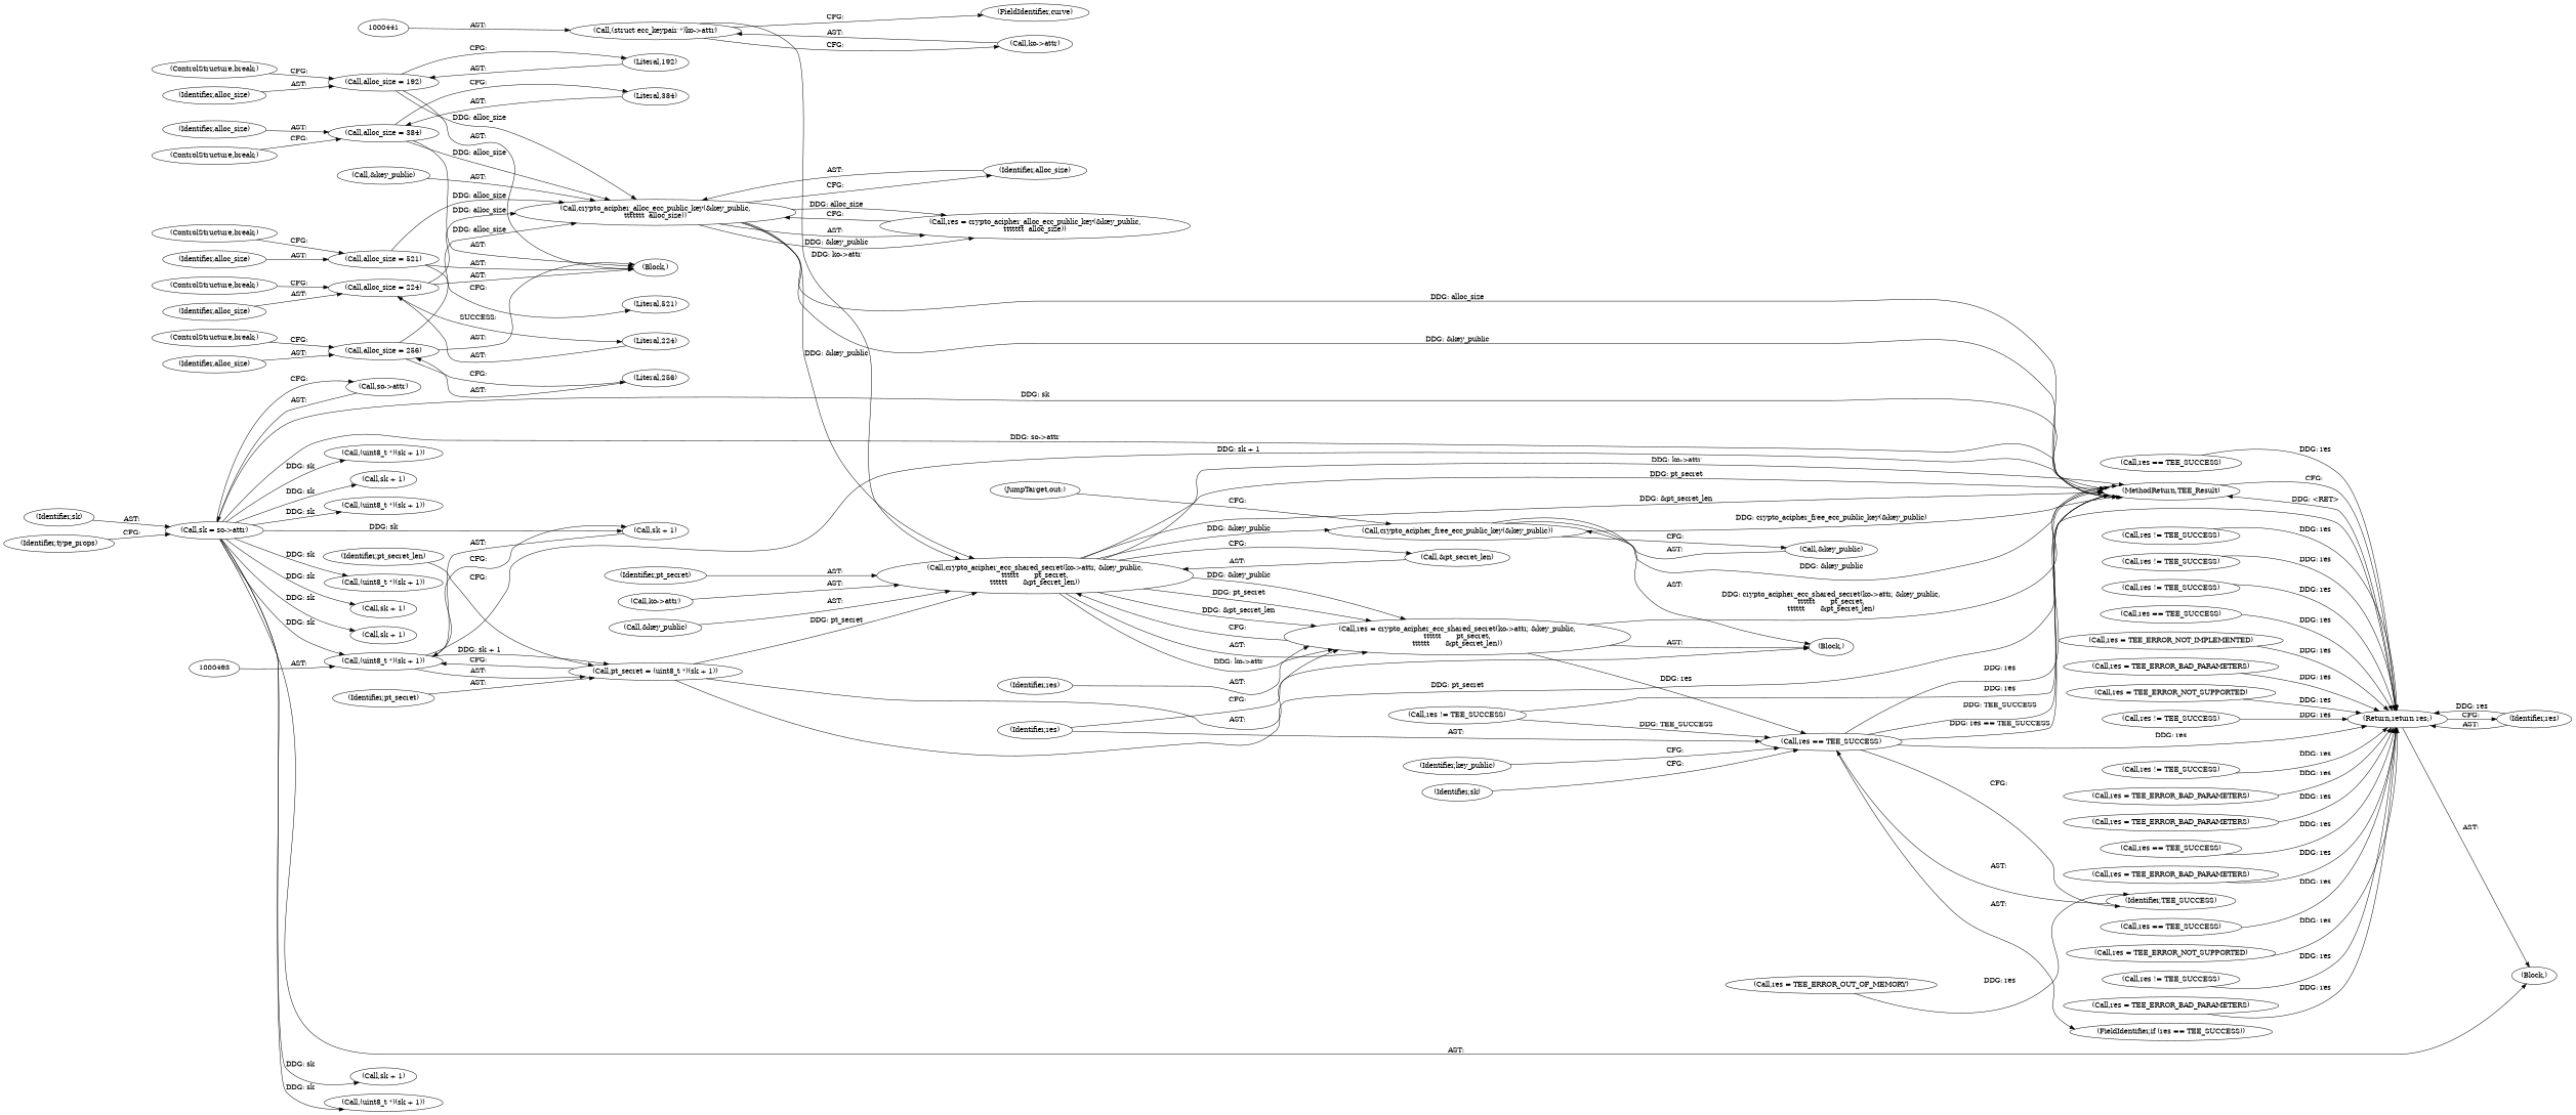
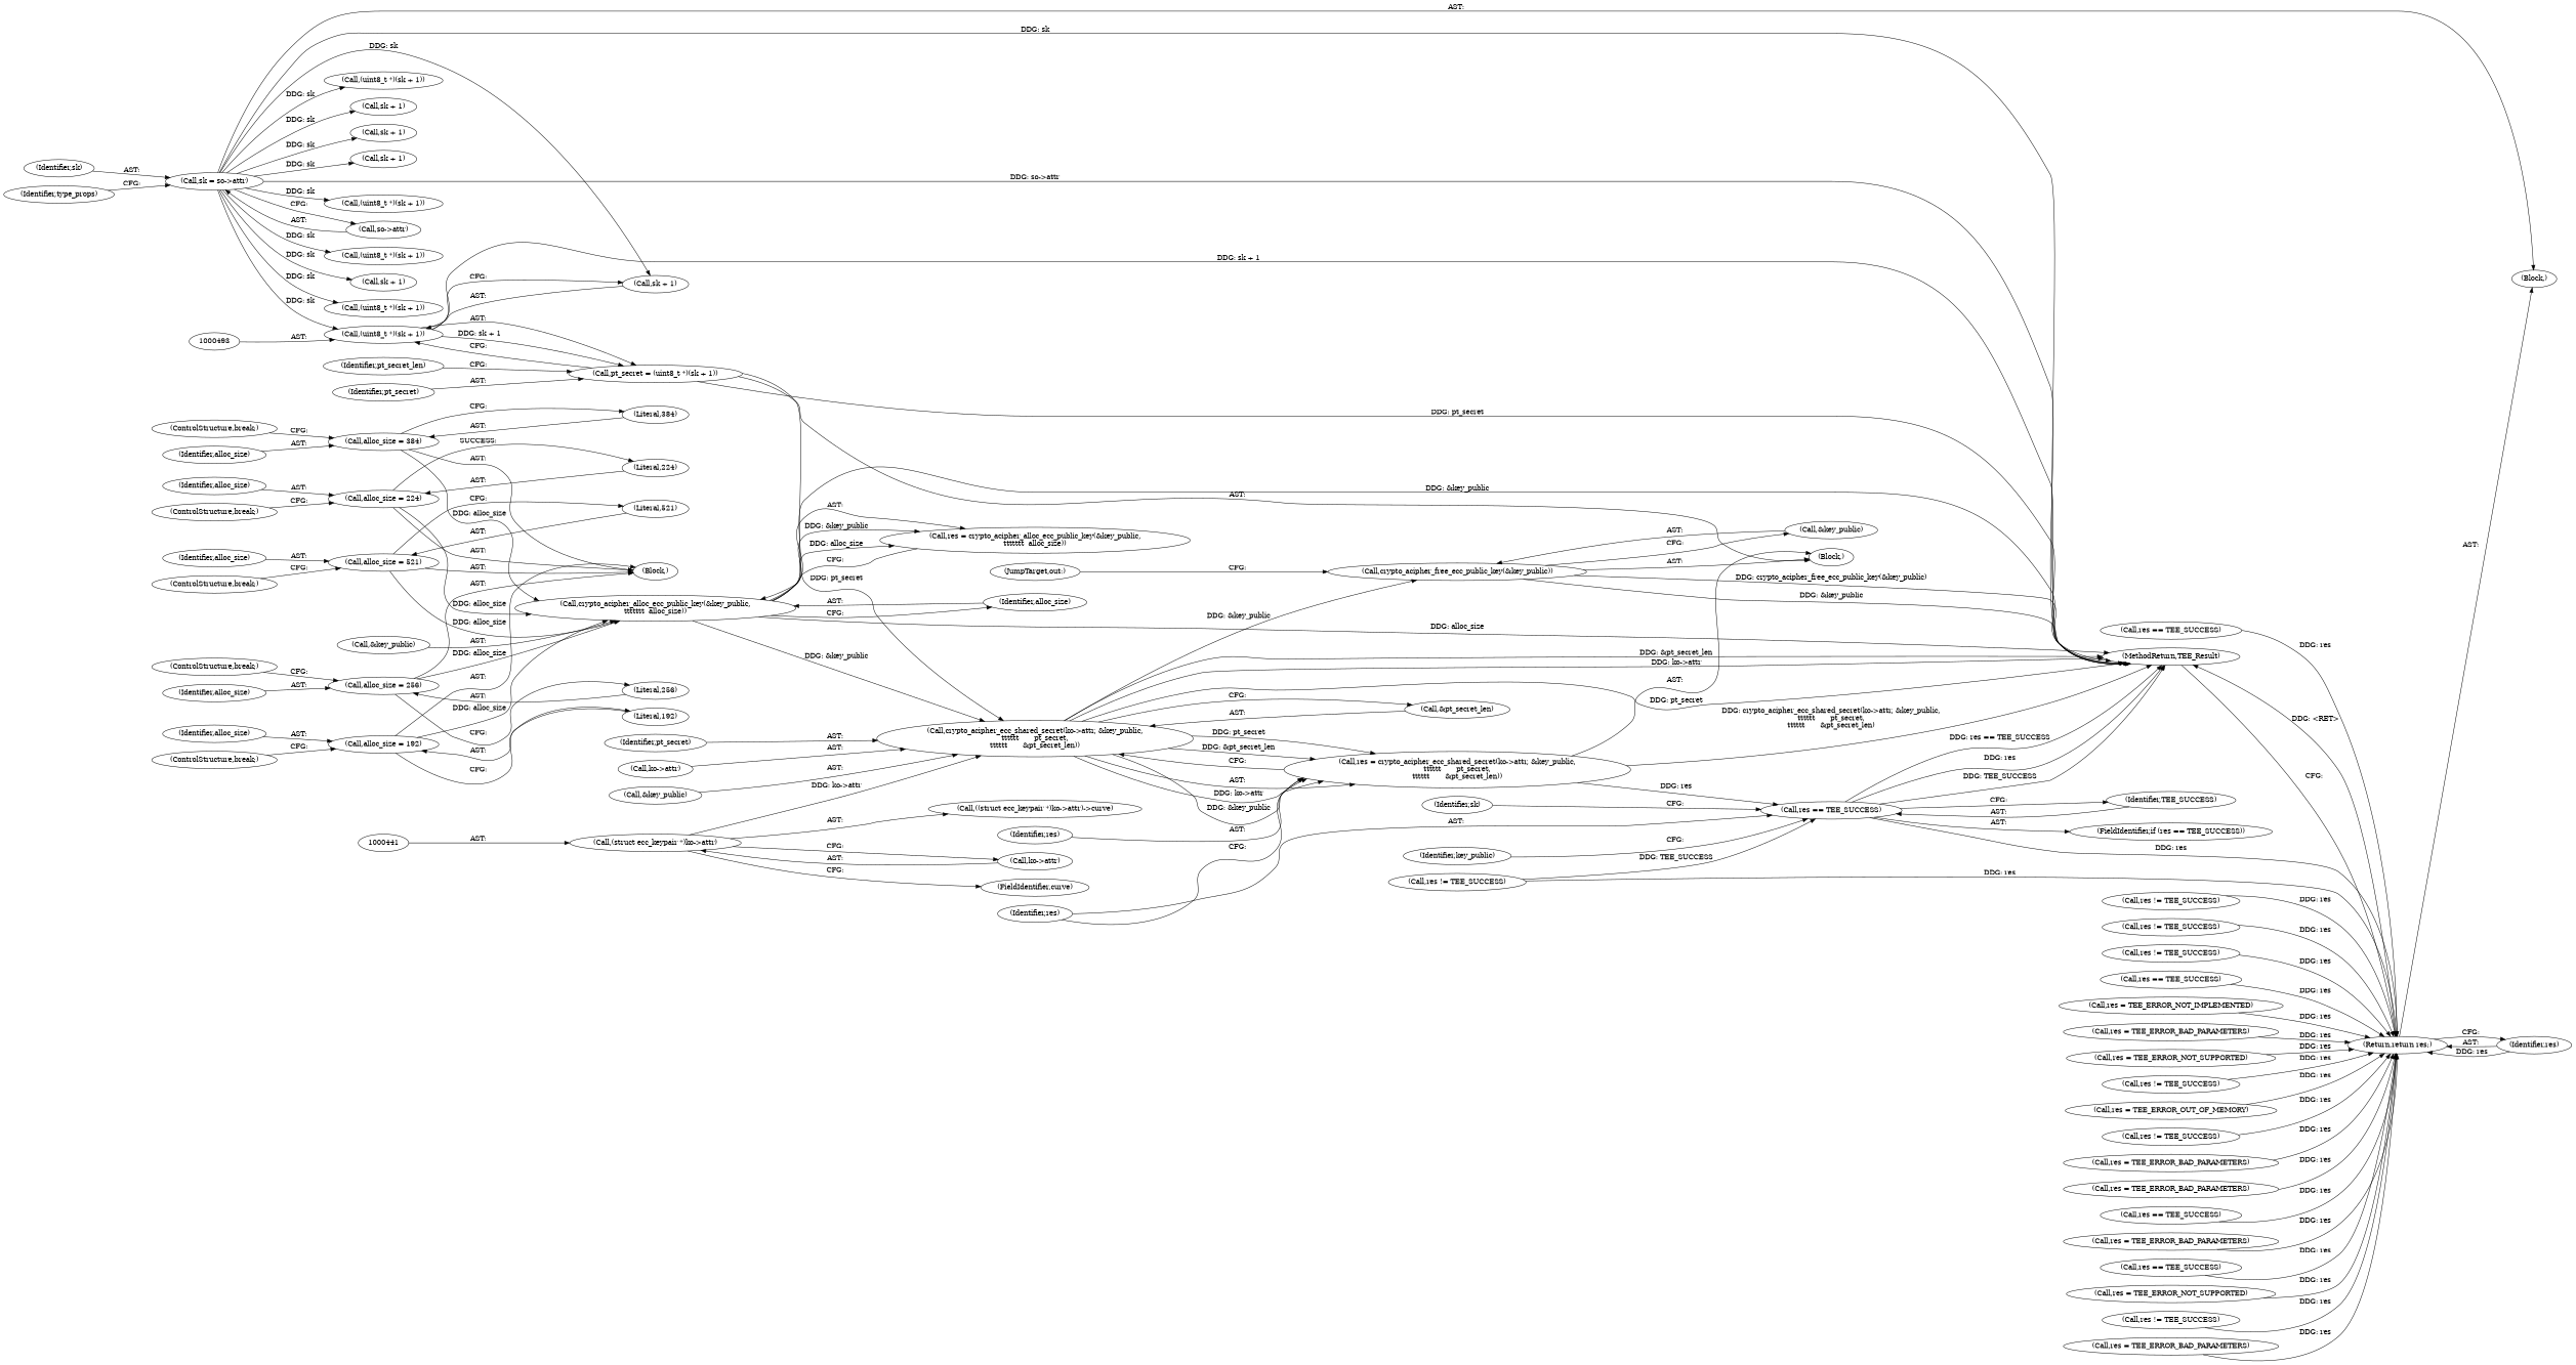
  digraph {
    rankdir=LR
    n1 [label="(Call,crypto_acipher_ecc_shared_secret(ko->attr, &key_public,\n\t\t\t\t\t\t       pt_secret,\n\t\t\t\t\t\t       &pt_secret_len))"]
    n2 [label="(Call,res = crypto_acipher_ecc_shared_secret(ko->attr, &key_public,\n\t\t\t\t\t\t       pt_secret,\n\t\t\t\t\t\t       &pt_secret_len))"]
    n3 [label="(Call,crypto_acipher_free_ecc_public_key(&key_public))"]
    n4 [label="(MethodReturn,TEE_Result)"]
    n5 [label="(Call,&pt_secret_len)"]
    n6 [label="(Block,)"]
    n7 [label="(Call,res == TEE_SUCCESS)"]
    n8 [label="(Call,&key_public)"]
    n9 [label="(Return,return res;)"]
    n10 [label="(Call,(struct ecc_keypair *)ko->attr)"]
+   n11 [label="(Call,((struct ecc_keypair *)ko->attr)->curve)"]
    n12 [label="(Call,ko->attr)"]
    n13 [label="(FieldIdentifier,curve)"]
    n14 [label="(Call,crypto_acipher_alloc_ecc_public_key(&key_public,\n\t\t\t\t\t\t\t  alloc_size))"]
    n15 [label="(Call,res = crypto_acipher_alloc_ecc_public_key(&key_public,\n\t\t\t\t\t\t\t  alloc_size))"]
    n16 [label="(Identifier,alloc_size)"]
    n17 [label="(Call,alloc_size = 192)"]
    n18 [label="(Block,)"]
    n19 [label="(Literal,192)"]
    n20 [label="(Call,alloc_size = 384)"]
    n21 [label="(Literal,384)"]
    n22 [label="(Call,alloc_size = 224)"]
    n23 [label="(Literal,224)"]
    n24 [label="(Call,alloc_size = 521)"]
    n25 [label="(Literal,521)"]
    n26 [label="(Call,alloc_size = 256)"]
    n27 [label="(Literal,256)"]
    n28 [label="(Call,pt_secret = (uint8_t *)(sk + 1))"]
    n29 [label="(Call,(uint8_t *)(sk + 1))"]
    n30 [label="(Call,sk + 1)"]
    n31 [label="(Call,sk = so->attr)"]
    n32 [label="(Block,)"]
    n33 [label="(Call,(uint8_t *)(sk + 1))"]
    n34 [label="(Call,sk + 1)"]
    n35 [label="(Call,sk + 1)"]
    n36 [label="(Call,sk + 1)"]
    n37 [label="(Call,(uint8_t *)(sk + 1))"]
    n38 [label="(Call,so->attr)"]
    n39 [label="(Call,(uint8_t *)(sk + 1))"]
    n40 [label="(Call,sk + 1)"]
    n41 [label="(Call,(uint8_t *)(sk + 1))"]
    n42 [label="(Identifier,TEE_SUCCESS)"]
    n43 [label="(FieldIdentifier,if (res == TEE_SUCCESS))"]
    n44 [label="(Identifier,res)"]
    n45 [label="(Identifier,pt_secret_len)"]
    n46 [label="(Call,&key_public)"]
    n47 [label="(Identifier,sk)"]
    n48 [label="(Identifier,alloc_size)"]
    n49 [label="(Call,res != TEE_SUCCESS)"]
    n50 [label="(Call,&key_public)"]
    n51 [label="(Identifier,type_props)"]
    n52 [label="(Identifier,pt_secret)"]
    n53 [label="(Call,res != TEE_SUCCESS)"]
    n54 [label="(Identifier,alloc_size)"]
    n55 [label="(ControlStructure,break;)"]
    n56 [label="(Identifier,pt_secret)"]
    n57 [label="(Identifier,res)"]
    n58 [label="(Call,res != TEE_SUCCESS)"]
    n59 [label="(Call,res == TEE_SUCCESS)"]
    n60 [label="(ControlStructure,break;)"]
    n61 [label="(Call,res = TEE_ERROR_NOT_IMPLEMENTED)"]
    n62 [label="(Call,res = TEE_ERROR_BAD_PARAMETERS)"]
    n63 [label="(JumpTarget,out:)"]
    n64 [label="(Identifier,alloc_size)"]
    n65 [label="(Call,res = TEE_ERROR_NOT_SUPPORTED)"]
    n66 [label="(ControlStructure,break;)"]
    n67 [label="(ControlStructure,break;)"]
    n68 [label="(Call,res != TEE_SUCCESS)"]
    n69 [label="(Call,res = TEE_ERROR_OUT_OF_MEMORY)"]
    n70 [label="(Call,res != TEE_SUCCESS)"]
    n71 [label="(Identifier,key_public)"]
    n72 [label="(Identifier,alloc_size)"]
    n73 [label="(Call,ko->attr)"]
    n74 [label="(Identifier,sk)"]
    n75 [label="(Call,res = TEE_ERROR_BAD_PARAMETERS)"]
    n76 [label="(Call,res = TEE_ERROR_BAD_PARAMETERS)"]
    n77 [label="(Call,res == TEE_SUCCESS)"]
    n78 [label="(Identifier,res)"]
    n79 [label="(Call,res = TEE_ERROR_BAD_PARAMETERS)"]
    n80 [label="(Call,res == TEE_SUCCESS)"]
    n81 [label="(Call,res = TEE_ERROR_NOT_SUPPORTED)"]
    n82 [label="(Call,res != TEE_SUCCESS)"]
    n83 [label="(Call,res != TEE_SUCCESS)"]
    n84 [label="(Identifier,alloc_size)"]
    n85 [label="(ControlStructure,break;)"]
    n86 [label="(Call,res = TEE_ERROR_BAD_PARAMETERS)"]
    n87 [label="(Call,res == TEE_SUCCESS)"]
    1000441
    1000493
    n1 -> n2 [label="AST: "]
    n1 -> n2 [label="DDG: ko->attr"]
    n1 -> n2 [label="DDG: &key_public"]
    n1 -> n2 [label="DDG: pt_secret"]
    n1 -> n2 [label="DDG: &pt_secret_len"]
    n1 -> n3 [label="DDG: &key_public"]
    n1 -> n4 [label="DDG: &pt_secret_len"]
    n1 -> n4 [label="DDG: ko->attr"]
    n1 -> n4 [label="DDG: pt_secret"]
    n1 -> n5 [label="CFG: "]
    n2 -> n1 [label="CFG: "]
    n2 -> n4 [label="DDG: crypto_acipher_ecc_shared_secret(ko->attr, &key_public,\n\t\t\t\t\t\t       pt_secret,\n\t\t\t\t\t\t       &pt_secret_len)"]
    n2 -> n6 [label="AST: "]
    n2 -> n7 [label="DDG: res"]
    n3 -> n4 [label="DDG: crypto_acipher_free_ecc_public_key(&key_public)"]
    n3 -> n4 [label="DDG: &key_public"]
    n3 -> n6 [label="AST: "]
    n3 -> n8 [label="CFG: "]
    n4 -> n9 [label="CFG: "]
    n5 -> n1 [label="AST: "]
    n7 -> n4 [label="DDG: res == TEE_SUCCESS"]
    n7 -> n4 [label="DDG: res"]
    n7 -> n4 [label="DDG: TEE_SUCCESS"]
    n7 -> n9 [label="DDG: res"]
    n7 -> n42 [label="CFG: "]
    n7 -> n43 [label="AST: "]
    n8 -> n3 [label="AST: "]
    n9 -> n4 [label="DDG: <RET>"]
    n9 -> n32 [label="AST: "]
    n9 -> n44 [label="CFG: "]
    n10 -> n1 [label="DDG: ko->attr"]
+   n10 -> n11 [label="AST: "]
    n10 -> n12 [label="CFG: "]
    n10 -> n13 [label="CFG: "]
    n12 -> n10 [label="AST: "]
    n14 -> n1 [label="DDG: &key_public"]
    n14 -> n4 [label="DDG: &key_public"]
    n14 -> n4 [label="DDG: alloc_size"]
    n14 -> n15 [label="AST: "]
    n14 -> n15 [label="DDG: &key_public"]
    n14 -> n15 [label="DDG: alloc_size"]
    n14 -> n16 [label="CFG: "]
    n15 -> n14 [label="CFG: "]
    n16 -> n14 [label="AST: "]
    n17 -> n14 [label="DDG: alloc_size"]
    n17 -> n18 [label="AST: "]
    n17 -> n19 [label="CFG: "]
    n19 -> n17 [label="AST: "]
    n20 -> n14 [label="DDG: alloc_size"]
    n20 -> n18 [label="AST: "]
    n20 -> n21 [label="CFG: "]
    n21 -> n20 [label="AST: "]
    n22 -> n14 [label="DDG: alloc_size"]
    n22 -> n18 [label="AST: "]
    n22 -> n23 [label="SUCCESS: "]
    n23 -> n22 [label="AST: "]
    n24 -> n14 [label="DDG: alloc_size"]
    n24 -> n18 [label="AST: "]
    n24 -> n25 [label="CFG: "]
+   n25 -> n24 [label="AST: "]
    n26 -> n14 [label="DDG: alloc_size"]
    n26 -> n18 [label="AST: "]
    n26 -> n27 [label="CFG: "]
    n27 -> n26 [label="AST: "]
    n28 -> n1 [label="DDG: pt_secret"]
    n28 -> n4 [label="DDG: pt_secret"]
    n28 -> n6 [label="AST: "]
    n28 -> n29 [label="CFG: "]
    n29 -> n4 [label="DDG: sk + 1"]
    n29 -> n28 [label="AST: "]
    n29 -> n28 [label="DDG: sk + 1"]
    n29 -> n30 [label="CFG: "]
    n30 -> n29 [label="AST: "]
    n31 -> n4 [label="DDG: sk"]
    n31 -> n4 [label="DDG: so->attr"]
    n31 -> n29 [label="DDG: sk"]
    n31 -> n30 [label="DDG: sk"]
    n31 -> n32 [label="AST: "]
    n31 -> n33 [label="DDG: sk"]
    n31 -> n34 [label="DDG: sk"]
    n31 -> n35 [label="DDG: sk"]
    n31 -> n36 [label="DDG: sk"]
    n31 -> n37 [label="DDG: sk"]
    n31 -> n38 [label="CFG: "]
    n31 -> n39 [label="DDG: sk"]
    n31 -> n40 [label="DDG: sk"]
    n31 -> n41 [label="DDG: sk"]
    n38 -> n31 [label="AST: "]
    n42 -> n7 [label="AST: "]
    n44 -> n9 [label="AST: "]
    n44 -> n9 [label="DDG: res"]
    n45 -> n28 [label="CFG: "]
    n46 -> n14 [label="AST: "]
    n47 -> n31 [label="AST: "]
    n48 -> n24 [label="AST: "]
    n49 -> n9 [label="DDG: res"]
    n50 -> n1 [label="AST: "]
    n51 -> n31 [label="CFG: "]
    n52 -> n28 [label="AST: "]
    n53 -> n9 [label="DDG: res"]
    n54 -> n17 [label="AST: "]
    n55 -> n26 [label="CFG: "]
    n56 -> n1 [label="AST: "]
    n57 -> n2 [label="AST: "]
    n58 -> n9 [label="DDG: res"]
    n59 -> n9 [label="DDG: res"]
    n60 -> n20 [label="CFG: "]
    n61 -> n9 [label="DDG: res"]
    n62 -> n9 [label="DDG: res"]
    n63 -> n3 [label="CFG: "]
    n64 -> n26 [label="AST: "]
    n65 -> n9 [label="DDG: res"]
    n66 -> n17 [label="CFG: "]
    n67 -> n24 [label="CFG: "]
    n68 -> n9 [label="DDG: res"]
-   n69 -> n42 [label="DDG: res"]
+   n69 -> n9 [label="DDG: res"]
    n70 -> n9 [label="DDG: res"]
    n71 -> n7 [label="CFG: "]
    n72 -> n22 [label="AST: "]
    n73 -> n1 [label="AST: "]
    n74 -> n7 [label="CFG: "]
    n75 -> n9 [label="DDG: res"]
    n76 -> n9 [label="DDG: res"]
    n77 -> n9 [label="DDG: res"]
    n78 -> n2 [label="CFG: "]
    n78 -> n7 [label="AST: "]
    n79 -> n9 [label="DDG: res"]
    n80 -> n9 [label="DDG: res"]
    n81 -> n9 [label="DDG: res"]
    n82 -> n7 [label="DDG: TEE_SUCCESS"]
    n82 -> n9 [label="DDG: res"]
    n83 -> n9 [label="DDG: res"]
    n84 -> n20 [label="AST: "]
    n85 -> n22 [label="CFG: "]
    n86 -> n9 [label="DDG: res"]
    n87 -> n9 [label="DDG: res"]
    1000441 -> n10 [label="AST: "]
    1000493 -> n29 [label="AST: "]
  }
